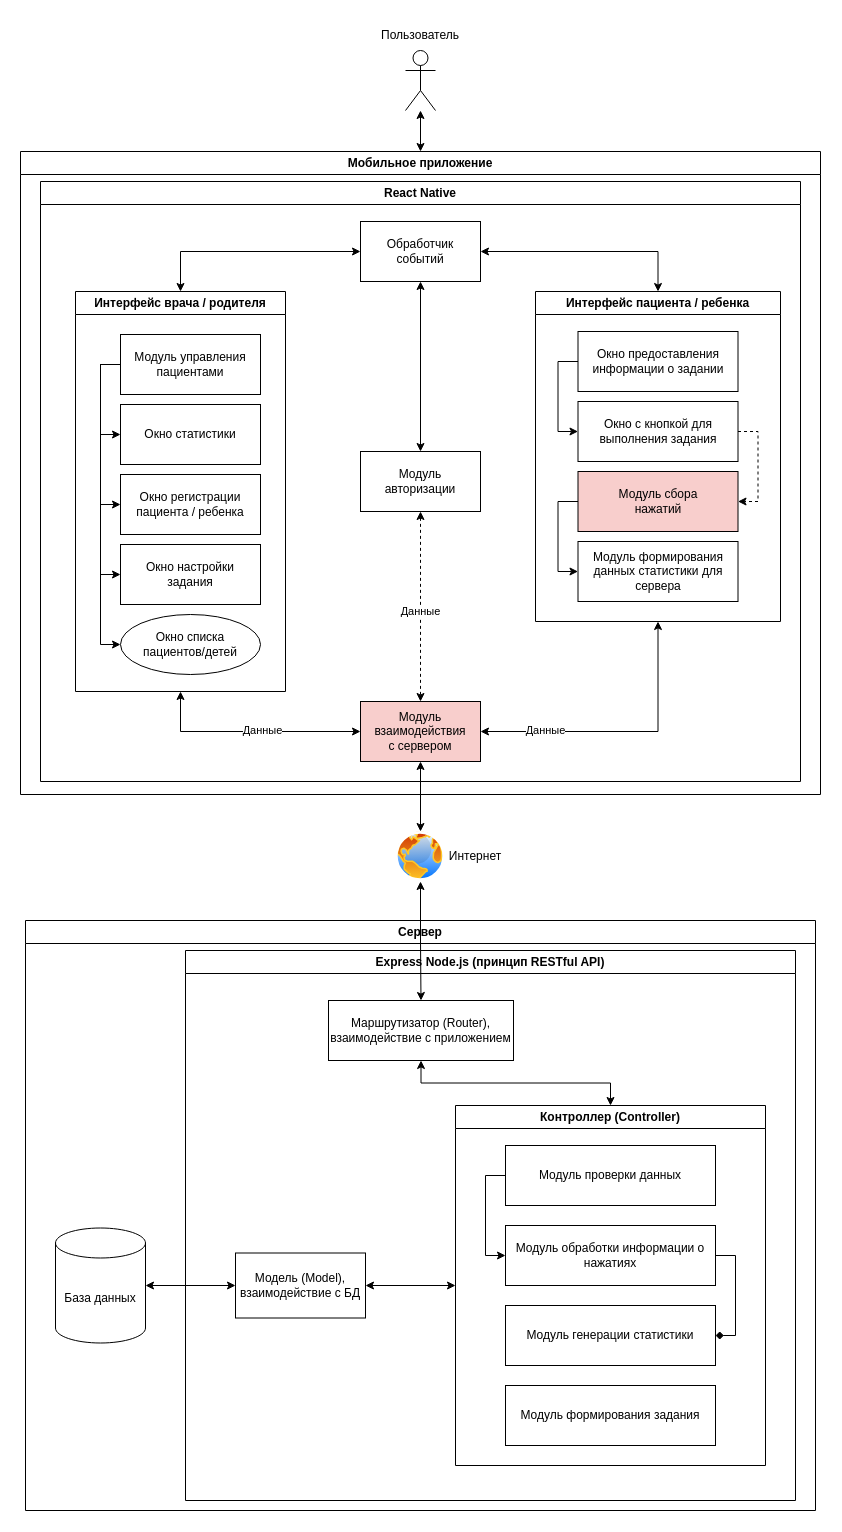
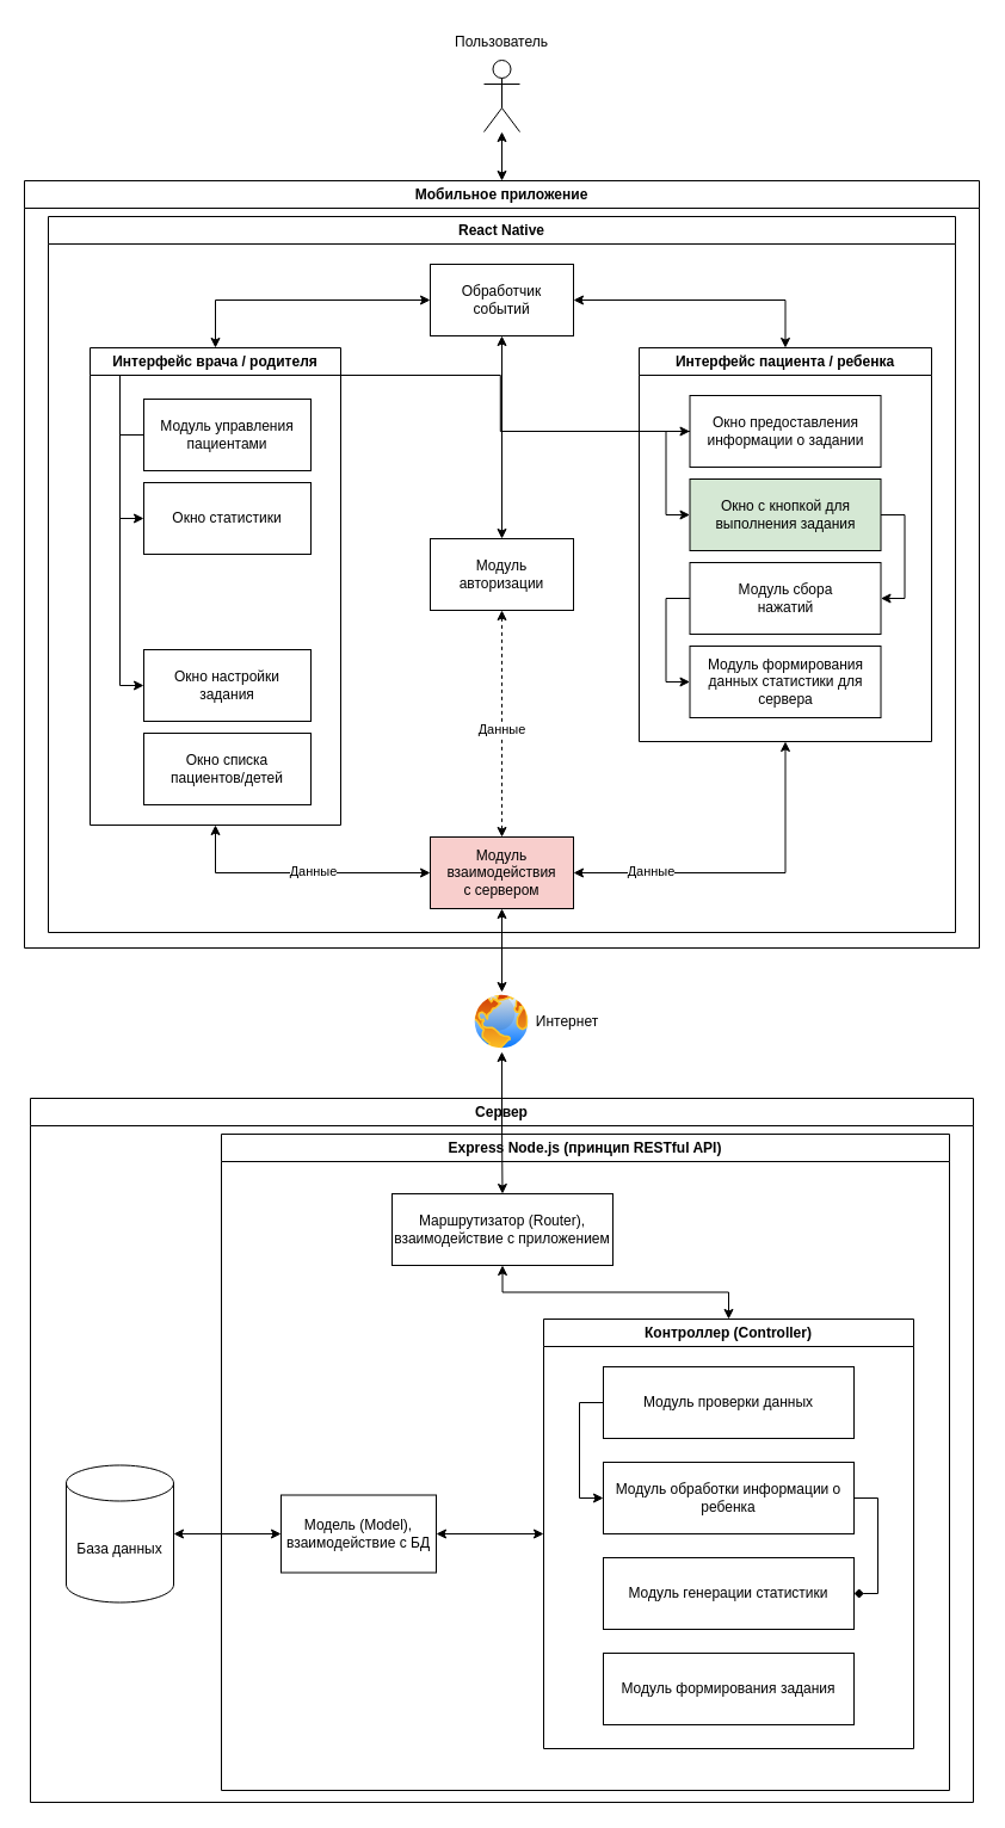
  <mxCell id="0" />
  <mxCell id="1" parent="0" />
  <mxCell id="2" value="Мобильное приложение" style="swimlane;whiteSpace=wrap;html=1;" parent="1" vertex="1"><mxGeometry x="20" y="151" width="800" height="643" as="geometry" /></mxCell>
  <mxCell id="3" value="React Native" style="swimlane;whiteSpace=wrap;html=1;" parent="2" vertex="1"><mxGeometry x="20" y="30" width="760" height="600" as="geometry" /></mxCell>
  <mxCell id="4" style="edgeStyle=orthogonalEdgeStyle;rounded=0;orthogonalLoop=1;jettySize=auto;html=1;entryX=0.5;entryY=0;entryDx=0;entryDy=0;startArrow=classic;startFill=1;" parent="3" source="7" target="13" edge="1"><mxGeometry relative="1" as="geometry" /></mxCell>
  <mxCell id="5" style="edgeStyle=orthogonalEdgeStyle;rounded=0;orthogonalLoop=1;jettySize=auto;html=1;entryX=0.5;entryY=0;entryDx=0;entryDy=0;startArrow=classic;startFill=1;" parent="3" source="7" target="25" edge="1"><mxGeometry relative="1" as="geometry" /></mxCell>
  <mxCell id="6" style="edgeStyle=orthogonalEdgeStyle;rounded=0;orthogonalLoop=1;jettySize=auto;html=1;entryX=0.5;entryY=0;entryDx=0;entryDy=0;startArrow=classic;startFill=1;" parent="3" source="7" target="10" edge="1"><mxGeometry relative="1" as="geometry" /></mxCell>
  <mxCell id="7" value="&lt;div&gt;Обработчик&lt;/div&gt;&lt;div&gt;событий&lt;/div&gt;" style="rounded=0;whiteSpace=wrap;html=1;" parent="3" vertex="1"><mxGeometry x="320" y="40" width="120" height="60" as="geometry" /></mxCell>
  <mxCell id="8" style="edgeStyle=orthogonalEdgeStyle;rounded=0;orthogonalLoop=1;jettySize=auto;html=1;entryX=0.5;entryY=0;entryDx=0;entryDy=0;startArrow=classic;startFill=1;dashed=1;" parent="3" source="10" target="33" edge="1"><mxGeometry relative="1" as="geometry" /></mxCell>
  <mxCell id="9" value="Данные" style="edgeLabel;html=1;align=center;verticalAlign=middle;resizable=0;points=[];" parent="8" connectable="0" vertex="1"><mxGeometry x="0.041" y="-1" relative="1" as="geometry"><mxPoint as="offset" /></mxGeometry></mxCell>
  <mxCell id="10" value="&lt;div&gt;Модуль&lt;/div&gt;&lt;div&gt;авторизации&lt;/div&gt;" style="rounded=0;whiteSpace=wrap;html=1;" parent="3" vertex="1"><mxGeometry x="320" y="270" width="120" height="60" as="geometry" /></mxCell>
  <mxCell id="11" style="edgeStyle=orthogonalEdgeStyle;rounded=0;orthogonalLoop=1;jettySize=auto;html=1;entryX=0;entryY=0.5;entryDx=0;entryDy=0;exitX=0.5;exitY=1;exitDx=0;exitDy=0;startArrow=classic;startFill=1;" parent="3" source="13" target="33" edge="1"><mxGeometry relative="1" as="geometry" /></mxCell>
  <mxCell id="12" value="Данные" style="edgeLabel;html=1;align=center;verticalAlign=middle;resizable=0;points=[];" parent="11" connectable="0" vertex="1"><mxGeometry x="0.1" relative="1" as="geometry"><mxPoint y="-2" as="offset" /></mxGeometry></mxCell>
  <mxCell id="13" value="Интерфейс врача / родителя" style="swimlane;whiteSpace=wrap;html=1;" parent="3" vertex="1"><mxGeometry x="35" y="110" width="210" height="400" as="geometry" /></mxCell>
  <mxCell id="14" value="Окно статистики" style="rounded=0;whiteSpace=wrap;html=1;" parent="13" vertex="1"><mxGeometry x="45" y="113" width="140" height="60" as="geometry" /></mxCell>
  <mxCell id="15" style="edgeStyle=orthogonalEdgeStyle;rounded=0;orthogonalLoop=1;jettySize=auto;html=1;entryX=0;entryY=0.5;entryDx=0;entryDy=0;exitX=0;exitY=0.5;exitDx=0;exitDy=0;" parent="13" source="19" target="14" edge="1"><mxGeometry relative="1" as="geometry" /></mxCell>
- <mxCell id="16" style="edgeStyle=orthogonalEdgeStyle;rounded=0;orthogonalLoop=1;jettySize=auto;html=1;exitX=0;exitY=0.5;exitDx=0;exitDy=0;entryX=0;entryY=0.5;entryDx=0;entryDy=0;" parent="13" source="19" target="20" edge="1"><mxGeometry relative="1" as="geometry" /></mxCell>
  <mxCell id="17" style="edgeStyle=orthogonalEdgeStyle;rounded=0;orthogonalLoop=1;jettySize=auto;html=1;exitX=0;exitY=0.5;exitDx=0;exitDy=0;entryX=0;entryY=0.5;entryDx=0;entryDy=0;" parent="13" source="19" target="21" edge="1"><mxGeometry relative="1" as="geometry" /></mxCell>
- <mxCell id="18" style="edgeStyle=orthogonalEdgeStyle;rounded=0;orthogonalLoop=1;jettySize=auto;html=1;entryX=0;entryY=0.5;entryDx=0;entryDy=0;exitX=0;exitY=0.5;exitDx=0;exitDy=0;" parent="13" source="19" target="22" edge="1"><mxGeometry relative="1" as="geometry" /></mxCell>
+ <mxCell id="18" style="edgeStyle=orthogonalEdgeStyle;rounded=0;orthogonalLoop=1;jettySize=auto;html=1;exitX=0;exitY=0.5;exitDx=0;exitDy=0;" parent="13" source="19" target="27" edge="1"><mxGeometry relative="1" as="geometry" /></mxCell>
  <mxCell id="19" value="&lt;div&gt;Модуль управления&lt;/div&gt;&lt;div&gt;пациентами&lt;br&gt;&lt;/div&gt;" style="rounded=0;whiteSpace=wrap;html=1;" parent="13" vertex="1"><mxGeometry x="45" y="43" width="140" height="60" as="geometry" /></mxCell>
- <mxCell id="20" value="&lt;div&gt;Окно регистрации&lt;/div&gt;&lt;div&gt;пациента / ребенка&lt;br&gt;&lt;/div&gt;" style="rounded=0;whiteSpace=wrap;html=1;" parent="13" vertex="1"><mxGeometry x="45" y="183" width="140" height="60" as="geometry" /></mxCell>
  <mxCell id="21" value="&lt;div&gt;Окно настройки&lt;/div&gt;&lt;div&gt;задания&lt;br&gt;&lt;/div&gt;" style="rounded=0;whiteSpace=wrap;html=1;" parent="13" vertex="1"><mxGeometry x="45" y="253" width="140" height="60" as="geometry" /></mxCell>
- <mxCell id="22" value="&lt;div&gt;Окно списка&lt;/div&gt;&lt;div&gt;пациентов/детей&lt;/div&gt;" style="ellipse;whiteSpace=wrap;html=1;" parent="13" vertex="1"><mxGeometry x="45" y="323" width="140" height="60" as="geometry" /></mxCell>
+ <mxCell id="22" value="&lt;div&gt;Окно списка&lt;/div&gt;&lt;div&gt;пациентов/детей&lt;/div&gt;" style="rounded=0;whiteSpace=wrap;html=1;" parent="13" vertex="1"><mxGeometry x="45" y="323" width="140" height="60" as="geometry" /></mxCell>
  <mxCell id="23" style="edgeStyle=orthogonalEdgeStyle;rounded=0;orthogonalLoop=1;jettySize=auto;html=1;entryX=1;entryY=0.5;entryDx=0;entryDy=0;exitX=0.5;exitY=1;exitDx=0;exitDy=0;startArrow=classic;startFill=1;" parent="3" source="25" target="33" edge="1"><mxGeometry relative="1" as="geometry" /></mxCell>
  <mxCell id="24" value="Данные" style="edgeLabel;html=1;align=center;verticalAlign=middle;resizable=0;points=[];" parent="23" connectable="0" vertex="1"><mxGeometry x="0.552" y="-2" relative="1" as="geometry"><mxPoint as="offset" /></mxGeometry></mxCell>
  <mxCell id="25" value="Интерфейс пациента / ребенка" style="swimlane;whiteSpace=wrap;html=1;" parent="3" vertex="1"><mxGeometry x="495" y="110" width="245" height="330" as="geometry" /></mxCell>
  <mxCell id="26" style="edgeStyle=orthogonalEdgeStyle;rounded=0;orthogonalLoop=1;jettySize=auto;html=1;entryX=0;entryY=0.5;entryDx=0;entryDy=0;exitX=0;exitY=0.5;exitDx=0;exitDy=0;" parent="25" source="27" target="32" edge="1"><mxGeometry relative="1" as="geometry" /></mxCell>
  <mxCell id="27" value="&lt;div&gt;Окно предоставления&lt;br&gt;&lt;/div&gt;&lt;div&gt;информации о задании&lt;br&gt;&lt;/div&gt;" style="rounded=0;whiteSpace=wrap;html=1;" parent="25" vertex="1"><mxGeometry x="42.5" y="40" width="160" height="60" as="geometry" /></mxCell>
  <mxCell id="28" style="edgeStyle=orthogonalEdgeStyle;rounded=0;orthogonalLoop=1;jettySize=auto;html=1;entryX=0;entryY=0.5;entryDx=0;entryDy=0;exitX=0;exitY=0.5;exitDx=0;exitDy=0;" parent="25" source="29" target="30" edge="1"><mxGeometry relative="1" as="geometry"><mxPoint x="10" y="233.0" as="targetPoint" /></mxGeometry></mxCell>
- <mxCell id="29" value="&lt;div&gt;Модуль сбора&lt;/div&gt;&lt;div&gt;нажатий&lt;br&gt;&lt;/div&gt;" style="rounded=0;whiteSpace=wrap;html=1;fillColor=#f8cecc;" parent="25" vertex="1"><mxGeometry x="42.5" y="180" width="160" height="60" as="geometry" /></mxCell>
+ <mxCell id="29" value="&lt;div&gt;Модуль сбора&lt;/div&gt;&lt;div&gt;нажатий&lt;br&gt;&lt;/div&gt;" style="rounded=0;whiteSpace=wrap;html=1;" parent="25" vertex="1"><mxGeometry x="42.5" y="180" width="160" height="60" as="geometry" /></mxCell>
  <mxCell id="30" value="Модуль формирования данных статистики для сервера" style="rounded=0;whiteSpace=wrap;html=1;" parent="25" vertex="1"><mxGeometry x="42.5" y="250" width="160" height="60" as="geometry" /></mxCell>
- <mxCell id="31" style="edgeStyle=orthogonalEdgeStyle;rounded=0;orthogonalLoop=1;jettySize=auto;html=1;exitX=1;exitY=0.5;exitDx=0;exitDy=0;entryX=1;entryY=0.5;entryDx=0;entryDy=0;dashed=1;" parent="25" source="32" target="29" edge="1"><mxGeometry relative="1" as="geometry" /></mxCell>
- <mxCell id="32" value="Окно с кнопкой для выполнения задания" style="rounded=0;whiteSpace=wrap;html=1;" parent="25" vertex="1"><mxGeometry x="42.5" y="110" width="160" height="60" as="geometry" /></mxCell>
+ <mxCell id="31" style="edgeStyle=orthogonalEdgeStyle;rounded=0;orthogonalLoop=1;jettySize=auto;html=1;exitX=1;exitY=0.5;exitDx=0;exitDy=0;entryX=1;entryY=0.5;entryDx=0;entryDy=0;" parent="25" source="32" target="29" edge="1"><mxGeometry relative="1" as="geometry" /></mxCell>
+ <mxCell id="32" value="Окно с кнопкой для выполнения задания" style="rounded=0;whiteSpace=wrap;html=1;fillColor=#d5e8d4;" parent="25" vertex="1"><mxGeometry x="42.5" y="110" width="160" height="60" as="geometry" /></mxCell>
  <mxCell id="33" value="&lt;div&gt;Модуль&lt;/div&gt;&lt;div&gt;взаимодействия&lt;/div&gt;&lt;div&gt;с сервером&lt;br&gt;&lt;/div&gt;" style="rounded=0;whiteSpace=wrap;html=1;fillColor=#f8cecc;" parent="3" vertex="1"><mxGeometry x="320" y="520" width="120" height="60" as="geometry" /></mxCell>
  <mxCell id="34" value="" style="group" parent="1" vertex="1" connectable="0"><mxGeometry x="380" y="20" width="80" height="90" as="geometry" /></mxCell>
  <mxCell id="35" value="" style="shape=umlActor;verticalLabelPosition=bottom;verticalAlign=top;html=1;outlineConnect=0;" parent="34" vertex="1"><mxGeometry x="25" y="30" width="30" height="60" as="geometry" /></mxCell>
  <mxCell id="36" value="Пользователь" style="text;html=1;align=center;verticalAlign=middle;whiteSpace=wrap;rounded=0;" parent="34" vertex="1"><mxGeometry width="80" height="30" as="geometry" /></mxCell>
  <mxCell id="37" style="edgeStyle=orthogonalEdgeStyle;rounded=0;orthogonalLoop=1;jettySize=auto;html=1;entryX=0.5;entryY=0;entryDx=0;entryDy=0;startArrow=classic;startFill=1;" parent="1" source="35" target="2" edge="1"><mxGeometry relative="1" as="geometry"><mxPoint x="400" y="111" as="targetPoint" /></mxGeometry></mxCell>
  <mxCell id="38" style="edgeStyle=orthogonalEdgeStyle;rounded=0;orthogonalLoop=1;jettySize=auto;html=1;entryX=0.5;entryY=0;entryDx=0;entryDy=0;startArrow=classic;startFill=1;" parent="1" source="33" target="39" edge="1"><mxGeometry relative="1" as="geometry"><mxPoint x="420" y="831" as="targetPoint" /></mxGeometry></mxCell>
  <mxCell id="39" value="" style="image;aspect=fixed;perimeter=ellipsePerimeter;html=1;align=center;shadow=0;dashed=0;spacingTop=3;image=img/lib/active_directory/internet_globe.svg;" parent="1" vertex="1"><mxGeometry x="395" y="831" width="50" height="50" as="geometry" /></mxCell>
  <mxCell id="40" value="Интернет" style="text;html=1;align=center;verticalAlign=middle;whiteSpace=wrap;rounded=0;" parent="1" vertex="1"><mxGeometry x="445" y="841" width="60" height="30" as="geometry" /></mxCell>
  <mxCell id="41" value="Сервер" style="swimlane;whiteSpace=wrap;html=1;" parent="1" vertex="1"><mxGeometry x="25" y="920" width="790" height="590" as="geometry" /></mxCell>
  <mxCell id="42" value="Express Node.js (принцип RESTful API)" style="swimlane;whiteSpace=wrap;html=1;" parent="41" vertex="1"><mxGeometry x="160" y="30" width="610" height="550" as="geometry" /></mxCell>
  <mxCell id="43" style="edgeStyle=orthogonalEdgeStyle;rounded=0;orthogonalLoop=1;jettySize=auto;html=1;entryX=0.5;entryY=0;entryDx=0;entryDy=0;startArrow=classic;startFill=1;" parent="42" source="44" target="48" edge="1"><mxGeometry relative="1" as="geometry"><mxPoint x="415" y="160" as="targetPoint" /></mxGeometry></mxCell>
  <mxCell id="44" value="Маршрутизатор (Router), взаимодействие с приложением" style="rounded=0;whiteSpace=wrap;html=1;" parent="42" vertex="1"><mxGeometry x="143" y="50" width="185" height="60" as="geometry" /></mxCell>
  <mxCell id="45" style="edgeStyle=orthogonalEdgeStyle;rounded=0;orthogonalLoop=1;jettySize=auto;html=1;entryX=0;entryY=0.5;entryDx=0;entryDy=0;" parent="42" edge="1"><mxGeometry relative="1" as="geometry"><mxPoint x="120.0" y="335" as="sourcePoint" /></mxGeometry></mxCell>
  <mxCell id="46" style="edgeStyle=orthogonalEdgeStyle;rounded=0;orthogonalLoop=1;jettySize=auto;html=1;startArrow=classic;startFill=1;entryX=0;entryY=0.5;entryDx=0;entryDy=0;" parent="42" source="47" target="48" edge="1"><mxGeometry relative="1" as="geometry"><mxPoint x="250" y="280" as="targetPoint" /></mxGeometry></mxCell>
  <mxCell id="47" value="Модель (Model), взаимодействие с БД" style="rounded=0;whiteSpace=wrap;html=1;" parent="42" vertex="1"><mxGeometry x="50" y="302.5" width="130" height="65" as="geometry" /></mxCell>
  <mxCell id="48" value="Контроллер (Controller)" style="swimlane;whiteSpace=wrap;html=1;" parent="42" vertex="1"><mxGeometry x="270" y="155" width="310" height="360" as="geometry" /></mxCell>
  <mxCell id="49" value="Модуль формирования задания" style="rounded=0;whiteSpace=wrap;html=1;" parent="48" vertex="1"><mxGeometry x="50" y="280" width="210" height="60" as="geometry" /></mxCell>
  <mxCell id="50" style="edgeStyle=orthogonalEdgeStyle;rounded=0;orthogonalLoop=1;jettySize=auto;html=1;entryX=0;entryY=0.5;entryDx=0;entryDy=0;exitX=0;exitY=0.5;exitDx=0;exitDy=0;" parent="48" source="51" target="53" edge="1"><mxGeometry relative="1" as="geometry" /></mxCell>
  <mxCell id="51" value="Модуль проверки данных" style="rounded=0;whiteSpace=wrap;html=1;" parent="48" vertex="1"><mxGeometry x="50" y="40" width="210" height="60" as="geometry" /></mxCell>
  <mxCell id="52" style="edgeStyle=orthogonalEdgeStyle;rounded=0;orthogonalLoop=1;jettySize=auto;html=1;entryX=1;entryY=0.5;entryDx=0;entryDy=0;exitX=1;exitY=0.5;exitDx=0;exitDy=0;endArrow=diamond;" parent="48" source="53" target="54" edge="1"><mxGeometry relative="1" as="geometry" /></mxCell>
- <mxCell id="53" value="Модуль обработки информации о нажатиях" style="rounded=0;whiteSpace=wrap;html=1;" parent="48" vertex="1"><mxGeometry x="50" y="120" width="210" height="60" as="geometry" /></mxCell>
+ <mxCell id="53" value="Модуль обработки информации о ребенка" style="rounded=0;whiteSpace=wrap;html=1;" parent="48" vertex="1"><mxGeometry x="50" y="120" width="210" height="60" as="geometry" /></mxCell>
  <mxCell id="54" value="&lt;div&gt;Модуль генерации&amp;nbsp;&lt;span style=&quot;background-color: transparent; color: light-dark(rgb(0, 0, 0), rgb(255, 255, 255));&quot;&gt;статистики&lt;/span&gt;&lt;/div&gt;" style="rounded=0;whiteSpace=wrap;html=1;" parent="48" vertex="1"><mxGeometry x="50" y="200" width="210" height="60" as="geometry" /></mxCell>
  <mxCell id="55" style="edgeStyle=orthogonalEdgeStyle;rounded=0;orthogonalLoop=1;jettySize=auto;html=1;entryX=0;entryY=0.5;entryDx=0;entryDy=0;startArrow=classic;startFill=1;" parent="41" source="56" target="47" edge="1"><mxGeometry relative="1" as="geometry" /></mxCell>
  <mxCell id="56" value="База данных" style="shape=cylinder3;whiteSpace=wrap;html=1;boundedLbl=1;backgroundOutline=1;size=15;" parent="41" vertex="1"><mxGeometry x="30" y="307.5" width="90" height="115" as="geometry" /></mxCell>
  <mxCell id="57" style="edgeStyle=orthogonalEdgeStyle;rounded=0;orthogonalLoop=1;jettySize=auto;html=1;entryX=0.5;entryY=0;entryDx=0;entryDy=0;startArrow=classic;startFill=1;" parent="1" source="39" target="44" edge="1"><mxGeometry relative="1" as="geometry" /></mxCell>
